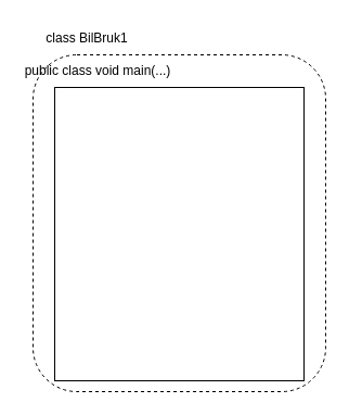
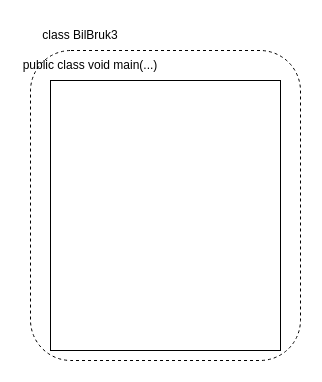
  <mxCell id="0" />
  <mxCell id="1" parent="0" />
  <mxCell id="2" value="" style="rounded=1;whiteSpace=wrap;html=1;dashed=1;" vertex="1" parent="1"><mxGeometry x="30" y="50" width="270" height="310" as="geometry" /></mxCell>
- <mxCell id="3" value="class BilBruk1" style="text;html=1;strokeColor=none;fillColor=none;align=center;verticalAlign=middle;whiteSpace=wrap;rounded=0;" vertex="1" parent="1"><mxGeometry x="30" y="20" width="100" height="30" as="geometry" /></mxCell>
+ <mxCell id="3" value="class BilBruk3" style="text;html=1;strokeColor=none;fillColor=none;align=center;verticalAlign=middle;whiteSpace=wrap;rounded=0;" vertex="1" parent="1"><mxGeometry x="30" y="20" width="100" height="30" as="geometry" /></mxCell>
  <mxCell id="4" value="" style="rounded=0;whiteSpace=wrap;html=1;" vertex="1" parent="1"><mxGeometry x="50" y="80" width="230" height="270" as="geometry" /></mxCell>
  <mxCell id="5" value="public class void main(...)" style="text;html=1;strokeColor=none;fillColor=none;align=center;verticalAlign=middle;whiteSpace=wrap;rounded=0;" vertex="1" parent="1"><mxGeometry x="20" y="50" width="140" height="30" as="geometry" /></mxCell>
